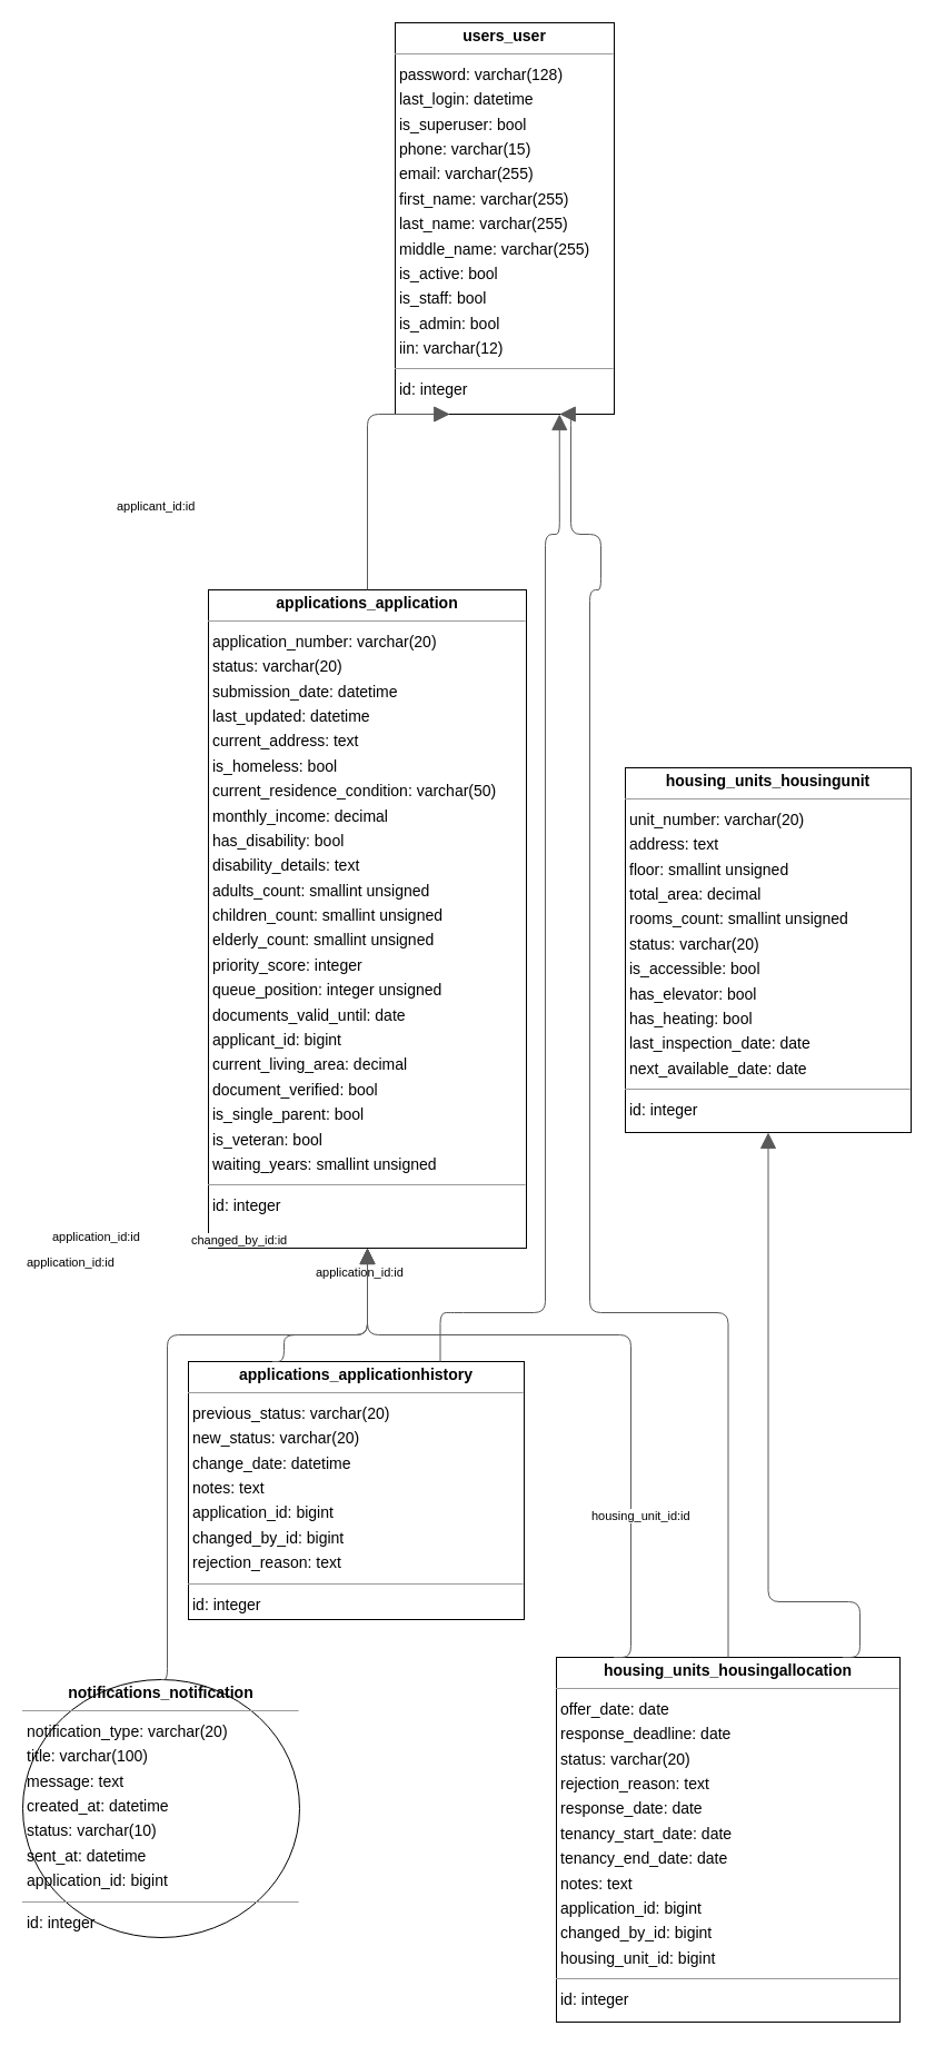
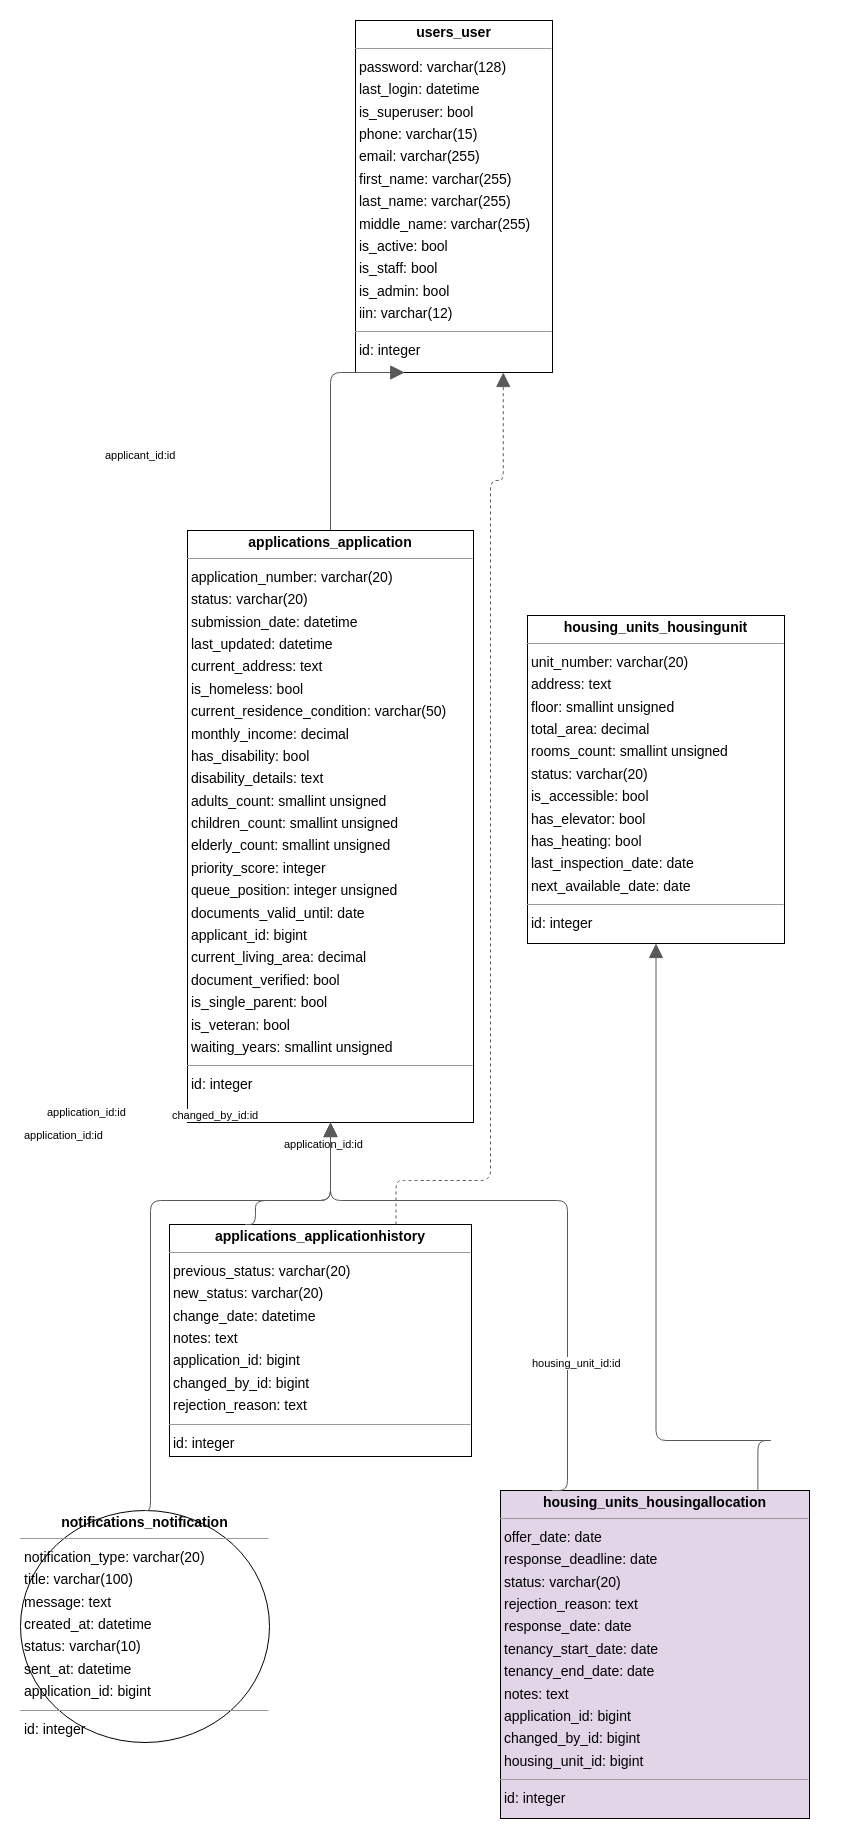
  <mxCell id="0" />
  <mxCell id="1" parent="0" />
  <mxCell id="2" value="&lt;p style=&quot;margin:0px;margin-top:4px;text-align:center;&quot;&gt;&lt;b&gt;applications_application&lt;/b&gt;&lt;/p&gt;&lt;hr size=&quot;1&quot;/&gt;&lt;p style=&quot;margin:0 0 0 4px;line-height:1.6;&quot;&gt; application_number: varchar(20)&lt;br/&gt; status: varchar(20)&lt;br/&gt; submission_date: datetime&lt;br/&gt; last_updated: datetime&lt;br/&gt; current_address: text&lt;br/&gt; is_homeless: bool&lt;br/&gt; current_residence_condition: varchar(50)&lt;br/&gt; monthly_income: decimal&lt;br/&gt; has_disability: bool&lt;br/&gt; disability_details: text&lt;br/&gt; adults_count: smallint unsigned&lt;br/&gt; children_count: smallint unsigned&lt;br/&gt; elderly_count: smallint unsigned&lt;br/&gt; priority_score: integer&lt;br/&gt; queue_position: integer unsigned&lt;br/&gt; documents_valid_until: date&lt;br/&gt; applicant_id: bigint&lt;br/&gt; current_living_area: decimal&lt;br/&gt; document_verified: bool&lt;br/&gt; is_single_parent: bool&lt;br/&gt; is_veteran: bool&lt;br/&gt; waiting_years: smallint unsigned&lt;/p&gt;&lt;hr size=&quot;1&quot;/&gt;&lt;p style=&quot;margin:0 0 0 4px;line-height:1.6;&quot;&gt; id: integer&lt;/p&gt;" style="verticalAlign=top;align=left;overflow=fill;fontSize=14;fontFamily=Helvetica;html=1;rounded=0;shadow=0;comic=0;labelBackgroundColor=none;strokeWidth=1;" parent="1" vertex="1"><mxGeometry x="187" y="530" width="286" height="592" as="geometry" /></mxCell>
  <mxCell id="3" value="&lt;p style=&quot;margin:0px;margin-top:4px;text-align:center;&quot;&gt;&lt;b&gt;applications_applicationhistory&lt;/b&gt;&lt;/p&gt;&lt;hr size=&quot;1&quot;/&gt;&lt;p style=&quot;margin:0 0 0 4px;line-height:1.6;&quot;&gt; previous_status: varchar(20)&lt;br/&gt; new_status: varchar(20)&lt;br/&gt; change_date: datetime&lt;br/&gt; notes: text&lt;br/&gt; application_id: bigint&lt;br/&gt; changed_by_id: bigint&lt;br/&gt; rejection_reason: text&lt;/p&gt;&lt;hr size=&quot;1&quot;/&gt;&lt;p style=&quot;margin:0 0 0 4px;line-height:1.6;&quot;&gt; id: integer&lt;/p&gt;" style="verticalAlign=top;align=left;overflow=fill;fontSize=14;fontFamily=Helvetica;html=1;rounded=0;shadow=0;comic=0;labelBackgroundColor=none;strokeWidth=1;" parent="1" vertex="1"><mxGeometry x="169" y="1224" width="302" height="232" as="geometry" /></mxCell>
- <mxCell id="4" value="&lt;p style=&quot;margin:0px;margin-top:4px;text-align:center;&quot;&gt;&lt;b&gt;housing_units_housingallocation&lt;/b&gt;&lt;/p&gt;&lt;hr size=&quot;1&quot;/&gt;&lt;p style=&quot;margin:0 0 0 4px;line-height:1.6;&quot;&gt; offer_date: date&lt;br/&gt; response_deadline: date&lt;br/&gt; status: varchar(20)&lt;br/&gt; rejection_reason: text&lt;br/&gt; response_date: date&lt;br/&gt; tenancy_start_date: date&lt;br/&gt; tenancy_end_date: date&lt;br/&gt; notes: text&lt;br/&gt; application_id: bigint&lt;br/&gt; changed_by_id: bigint&lt;br/&gt; housing_unit_id: bigint&lt;/p&gt;&lt;hr size=&quot;1&quot;/&gt;&lt;p style=&quot;margin:0 0 0 4px;line-height:1.6;&quot;&gt; id: integer&lt;/p&gt;" style="verticalAlign=top;align=left;overflow=fill;fontSize=14;fontFamily=Helvetica;html=1;rounded=0;shadow=0;comic=0;labelBackgroundColor=none;strokeWidth=1;" parent="1" vertex="1"><mxGeometry x="500" y="1490" width="309" height="328" as="geometry" /></mxCell>
- <mxCell id="5" value="&lt;p style=&quot;margin:0px;margin-top:4px;text-align:center;&quot;&gt;&lt;b&gt;housing_units_housingunit&lt;/b&gt;&lt;/p&gt;&lt;hr size=&quot;1&quot;/&gt;&lt;p style=&quot;margin:0 0 0 4px;line-height:1.6;&quot;&gt; unit_number: varchar(20)&lt;br/&gt; address: text&lt;br/&gt; floor: smallint unsigned&lt;br/&gt; total_area: decimal&lt;br/&gt; rooms_count: smallint unsigned&lt;br/&gt; status: varchar(20)&lt;br/&gt; is_accessible: bool&lt;br/&gt; has_elevator: bool&lt;br/&gt; has_heating: bool&lt;br/&gt; last_inspection_date: date&lt;br/&gt; next_available_date: date&lt;/p&gt;&lt;hr size=&quot;1&quot;/&gt;&lt;p style=&quot;margin:0 0 0 4px;line-height:1.6;&quot;&gt; id: integer&lt;/p&gt;" style="verticalAlign=top;align=left;overflow=fill;fontSize=14;fontFamily=Helvetica;html=1;rounded=0;shadow=0;comic=0;labelBackgroundColor=none;strokeWidth=1;" parent="1" vertex="1"><mxGeometry x="562" y="690" width="257" height="328" as="geometry" /></mxCell>
+ <mxCell id="4" value="&lt;p style=&quot;margin:0px;margin-top:4px;text-align:center;&quot;&gt;&lt;b&gt;housing_units_housingallocation&lt;/b&gt;&lt;/p&gt;&lt;hr size=&quot;1&quot;/&gt;&lt;p style=&quot;margin:0 0 0 4px;line-height:1.6;&quot;&gt; offer_date: date&lt;br/&gt; response_deadline: date&lt;br/&gt; status: varchar(20)&lt;br/&gt; rejection_reason: text&lt;br/&gt; response_date: date&lt;br/&gt; tenancy_start_date: date&lt;br/&gt; tenancy_end_date: date&lt;br/&gt; notes: text&lt;br/&gt; application_id: bigint&lt;br/&gt; changed_by_id: bigint&lt;br/&gt; housing_unit_id: bigint&lt;/p&gt;&lt;hr size=&quot;1&quot;/&gt;&lt;p style=&quot;margin:0 0 0 4px;line-height:1.6;&quot;&gt; id: integer&lt;/p&gt;" style="verticalAlign=top;align=left;overflow=fill;fontSize=14;fontFamily=Helvetica;html=1;rounded=0;shadow=0;comic=0;labelBackgroundColor=none;strokeWidth=1;fillColor=#e1d5e7;" parent="1" vertex="1"><mxGeometry x="500" y="1490" width="309" height="328" as="geometry" /></mxCell>
+ <mxCell id="5" value="&lt;p style=&quot;margin:0px;margin-top:4px;text-align:center;&quot;&gt;&lt;b&gt;housing_units_housingunit&lt;/b&gt;&lt;/p&gt;&lt;hr size=&quot;1&quot;/&gt;&lt;p style=&quot;margin:0 0 0 4px;line-height:1.6;&quot;&gt; unit_number: varchar(20)&lt;br/&gt; address: text&lt;br/&gt; floor: smallint unsigned&lt;br/&gt; total_area: decimal&lt;br/&gt; rooms_count: smallint unsigned&lt;br/&gt; status: varchar(20)&lt;br/&gt; is_accessible: bool&lt;br/&gt; has_elevator: bool&lt;br/&gt; has_heating: bool&lt;br/&gt; last_inspection_date: date&lt;br/&gt; next_available_date: date&lt;/p&gt;&lt;hr size=&quot;1&quot;/&gt;&lt;p style=&quot;margin:0 0 0 4px;line-height:1.6;&quot;&gt; id: integer&lt;/p&gt;" style="verticalAlign=top;align=left;overflow=fill;fontSize=14;fontFamily=Helvetica;html=1;rounded=0;shadow=0;comic=0;labelBackgroundColor=none;strokeWidth=1;" parent="1" vertex="1"><mxGeometry x="527" y="615" width="257" height="328" as="geometry" /></mxCell>
  <mxCell id="6" value="&lt;p style=&quot;margin:0px;margin-top:4px;text-align:center;&quot;&gt;&lt;b&gt;notifications_notification&lt;/b&gt;&lt;/p&gt;&lt;hr size=&quot;1&quot;/&gt;&lt;p style=&quot;margin:0 0 0 4px;line-height:1.6;&quot;&gt; notification_type: varchar(20)&lt;br/&gt; title: varchar(100)&lt;br/&gt; message: text&lt;br/&gt; created_at: datetime&lt;br/&gt; status: varchar(10)&lt;br/&gt; sent_at: datetime&lt;br/&gt; application_id: bigint&lt;/p&gt;&lt;hr size=&quot;1&quot;/&gt;&lt;p style=&quot;margin:0 0 0 4px;line-height:1.6;&quot;&gt; id: integer&lt;/p&gt;" style="ellipse;verticalAlign=top;align=left;overflow=fill;fontSize=14;fontFamily=Helvetica;html=1;shadow=0;comic=0;labelBackgroundColor=none;strokeWidth=1;" parent="1" vertex="1"><mxGeometry x="20" y="1510" width="249" height="232" as="geometry" /></mxCell>
  <mxCell id="7" value="&lt;p style=&quot;margin:0px;margin-top:4px;text-align:center;&quot;&gt;&lt;b&gt;users_user&lt;/b&gt;&lt;/p&gt;&lt;hr size=&quot;1&quot;/&gt;&lt;p style=&quot;margin:0 0 0 4px;line-height:1.6;&quot;&gt; password: varchar(128)&lt;br/&gt; last_login: datetime&lt;br/&gt; is_superuser: bool&lt;br/&gt; phone: varchar(15)&lt;br/&gt; email: varchar(255)&lt;br/&gt; first_name: varchar(255)&lt;br/&gt; last_name: varchar(255)&lt;br/&gt; middle_name: varchar(255)&lt;br/&gt; is_active: bool&lt;br/&gt; is_staff: bool&lt;br/&gt; is_admin: bool&lt;br/&gt; iin: varchar(12)&lt;/p&gt;&lt;hr size=&quot;1&quot;/&gt;&lt;p style=&quot;margin:0 0 0 4px;line-height:1.6;&quot;&gt; id: integer&lt;/p&gt;" style="verticalAlign=top;align=left;overflow=fill;fontSize=14;fontFamily=Helvetica;html=1;rounded=0;shadow=0;comic=0;labelBackgroundColor=none;strokeWidth=1;" parent="1" vertex="1"><mxGeometry x="355" y="20" width="197" height="352" as="geometry" /></mxCell>
  <mxCell id="8" value="" style="html=1;rounded=1;edgeStyle=orthogonalEdgeStyle;dashed=0;startArrow=none;endArrow=block;endSize=12;strokeColor=#595959;exitX=0.500;exitY=0.000;exitDx=0;exitDy=0;entryX=0.250;entryY=1.000;entryDx=0;entryDy=0;" parent="1" source="2" target="7" edge="1"><mxGeometry width="50" height="50" relative="1" as="geometry"><Array as="points"><mxPoint x="330" y="372" /></Array></mxGeometry></mxCell>
  <mxCell id="9" value="applicant_id:id" style="edgeLabel;resizable=0;html=1;align=left;verticalAlign=top;strokeColor=default;" parent="8" vertex="1" connectable="0"><mxGeometry x="103" y="442" as="geometry" /></mxCell>
  <mxCell id="10" value="" style="html=1;rounded=1;edgeStyle=orthogonalEdgeStyle;dashed=0;startArrow=none;endArrow=block;endSize=12;strokeColor=#595959;exitX=0.250;exitY=0.000;exitDx=0;exitDy=0;entryX=0.500;entryY=1.000;entryDx=0;entryDy=0;" parent="1" source="3" target="2" edge="1"><mxGeometry width="50" height="50" relative="1" as="geometry"><Array as="points"><mxPoint x="255" y="1200" /><mxPoint x="330" y="1200" /></Array></mxGeometry></mxCell>
  <mxCell id="11" value="application_id:id" style="edgeLabel;resizable=0;html=1;align=left;verticalAlign=top;strokeColor=default;" parent="10" vertex="1" connectable="0"><mxGeometry x="22" y="1122" as="geometry" /></mxCell>
- <mxCell id="12" value="" style="html=1;rounded=1;edgeStyle=orthogonalEdgeStyle;dashed=0;startArrow=none;endArrow=block;endSize=12;strokeColor=#595959;exitX=0.750;exitY=0.000;exitDx=0;exitDy=0;entryX=0.750;entryY=1.000;entryDx=0;entryDy=0;" parent="1" source="3" target="7" edge="1"><mxGeometry width="50" height="50" relative="1" as="geometry"><Array as="points"><mxPoint x="406" y="1180" /><mxPoint x="490" y="1180" /><mxPoint x="490" y="480" /><mxPoint x="499" y="480" /></Array></mxGeometry></mxCell>
+ <mxCell id="12" value="" style="html=1;rounded=1;edgeStyle=orthogonalEdgeStyle;dashed=1;startArrow=none;endArrow=block;endSize=12;strokeColor=#595959;exitX=0.750;exitY=0.000;exitDx=0;exitDy=0;entryX=0.750;entryY=1.000;entryDx=0;entryDy=0;" parent="1" source="3" target="7" edge="1"><mxGeometry width="50" height="50" relative="1" as="geometry"><Array as="points"><mxPoint x="406" y="1180" /><mxPoint x="490" y="1180" /><mxPoint x="490" y="480" /><mxPoint x="499" y="480" /></Array></mxGeometry></mxCell>
  <mxCell id="13" value="changed_by_id:id" style="edgeLabel;resizable=0;html=1;align=left;verticalAlign=top;strokeColor=default;" parent="12" vertex="1" connectable="0"><mxGeometry x="170" y="1102" as="geometry" /></mxCell>
  <mxCell id="14" value="" style="html=1;rounded=1;edgeStyle=orthogonalEdgeStyle;dashed=0;startArrow=none;endArrow=block;endSize=12;strokeColor=#595959;exitX=0.167;exitY=0.000;exitDx=0;exitDy=0;entryX=0.500;entryY=1.000;entryDx=0;entryDy=0;" parent="1" source="4" target="2" edge="1"><mxGeometry width="50" height="50" relative="1" as="geometry"><Array as="points"><mxPoint x="567" y="1200" /><mxPoint x="330" y="1200" /></Array></mxGeometry></mxCell>
  <mxCell id="15" value="application_id:id" style="edgeLabel;resizable=0;html=1;align=left;verticalAlign=top;strokeColor=default;" parent="14" vertex="1" connectable="0"><mxGeometry x="282" y="1131" as="geometry" /></mxCell>
  <mxCell id="16" value="" style="html=1;rounded=1;edgeStyle=orthogonalEdgeStyle;dashed=0;startArrow=none;endArrow=block;endSize=12;strokeColor=#595959;exitX=0.833;exitY=0.000;exitDx=0;exitDy=0;entryX=0.500;entryY=1.000;entryDx=0;entryDy=0;" parent="1" source="4" target="5" edge="1"><mxGeometry width="50" height="50" relative="1" as="geometry"><Array as="points"><mxPoint x="773" y="1440" /><mxPoint x="690" y="1440" /></Array></mxGeometry></mxCell>
  <mxCell id="17" value="housing_unit_id:id" style="edgeLabel;resizable=0;html=1;align=left;verticalAlign=top;strokeColor=default;" parent="16" vertex="1" connectable="0"><mxGeometry x="530" y="1350" as="geometry" /></mxCell>
- <mxCell id="18" value="" style="html=1;rounded=1;edgeStyle=orthogonalEdgeStyle;dashed=0;startArrow=none;endArrow=block;endSize=12;strokeColor=#595959;exitX=0.500;exitY=0.000;exitDx=0;exitDy=0;entryX=0.750;entryY=1.000;entryDx=0;entryDy=0;" parent="1" source="4" target="7" edge="1"><mxGeometry width="50" height="50" relative="1" as="geometry"><Array as="points"><mxPoint x="655" y="1180" /><mxPoint x="530" y="1180" /><mxPoint x="530" y="530" /><mxPoint x="540" y="530" /><mxPoint x="540" y="480" /><mxPoint x="513" y="480" /></Array></mxGeometry></mxCell>
  <mxCell id="19" value="" style="html=1;rounded=1;edgeStyle=orthogonalEdgeStyle;dashed=0;startArrow=none;endArrow=block;endSize=12;strokeColor=#595959;exitX=0.500;exitY=0.000;exitDx=0;exitDy=0;entryX=0.500;entryY=1.000;entryDx=0;entryDy=0;" parent="1" source="6" target="2" edge="1"><mxGeometry width="50" height="50" relative="1" as="geometry"><Array as="points"><mxPoint x="150" y="1200" /><mxPoint x="330" y="1200" /></Array></mxGeometry></mxCell>
  <mxCell id="20" value="application_id:id" style="edgeLabel;resizable=0;html=1;align=left;verticalAlign=top;strokeColor=default;" parent="19" vertex="1" connectable="0"><mxGeometry x="45" y="1099" as="geometry" /></mxCell>
